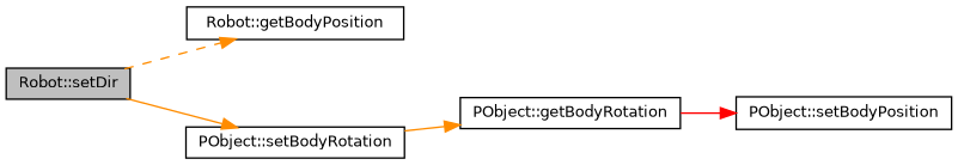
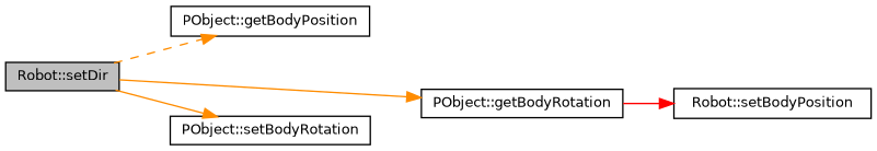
  digraph {
    rankdir=LR
    node [color=black fillcolor=white fontname=Helvetica fontsize=10 shape=record style=filled]
    edge [color=darkorange fontname=Helvetica fontsize=10 labelfontname=Helvetica labelfontsize=10 style=solid]
    n1 [fillcolor=grey75 fontcolor=black height=0.2 label="Robot::setDir" width=0.4]
-   n2 [height=0.2 label="Robot::getBodyPosition" width=0.4]
+   n2 [height=0.2 label="PObject::getBodyPosition" width=0.4]
    n3 [height=0.2 label="PObject::getBodyRotation" width=0.4]
    n4 [height=0.2 label="PObject::setBodyRotation" width=0.4]
-   n5 [height=0.2 label="PObject::setBodyPosition" width=0.4]
+   n5 [height=0.2 label="Robot::setBodyPosition" width=0.4]
    n1 -> n2 [style=dashed]
-   n4 -> n3
+   n1 -> n3
    n1 -> n4
    n3 -> n5 [color=red]
  }
